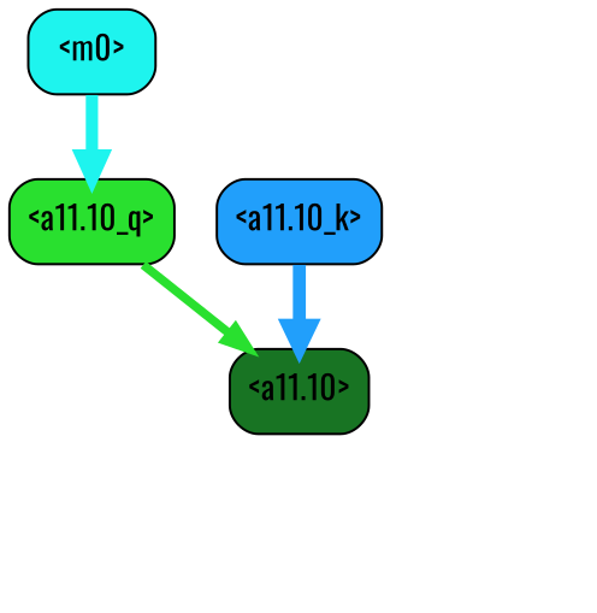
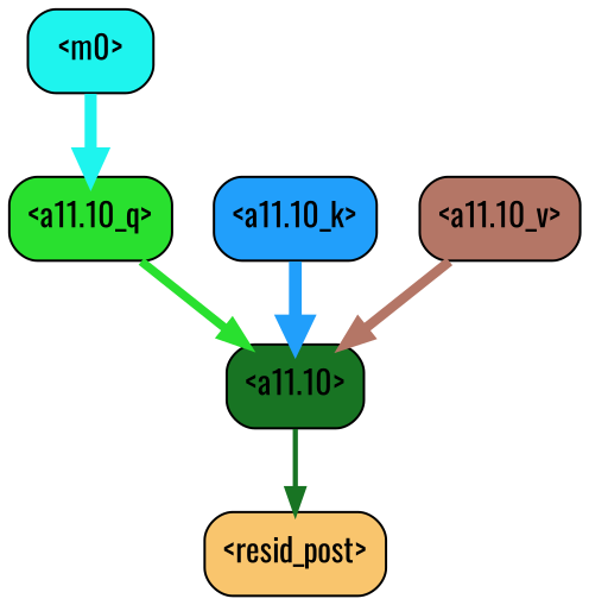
  strict digraph {
    fontname=Oswald
    splines=true
    node [color=black fontname=Oswald shape=box style="filled, rounded"]
    edge [fontname=Oswald]
    "<a11.10>" [fillcolor="#187423"]
+   "<resid_post>" [fillcolor="#f9c56d"]
    "<a11.10_q>" [fillcolor="#29e02f"]
    "<a11.10_k>" [fillcolor="#219ffb"]
+   "<a11.10_v>" [fillcolor="#b47666"]
    "<m0>" [fillcolor="#1ef4ee"]
+   "<a11.10>" -> "<resid_post>" [color="#187423" penwidth=2.1870908737182617]
    "<a11.10_q>" -> "<a11.10>" [color="#29e02f" penwidth=3.7345781326293945]
    "<a11.10_k>" -> "<a11.10>" [color="#219ffb" penwidth=5.476471900939941]
+   "<a11.10_v>" -> "<a11.10>" [color="#b47666" penwidth=4.234584808349609]
    "<m0>" -> "<a11.10_q>" [color="#1ef4ee" penwidth=5.179497718811035]
  }
